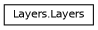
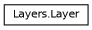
  digraph {
    rankdir=LR
-   n1 [color=black fillcolor=white fontname=Helvetica fontsize=10 height=0.2 label="Layers.Layers" shape=record style=filled width=0.4]
+   n1 [color=black fillcolor=white fontname=Helvetica fontsize=10 height=0.2 label="Layers.Layer" shape=record style=filled width=0.4]
  }
